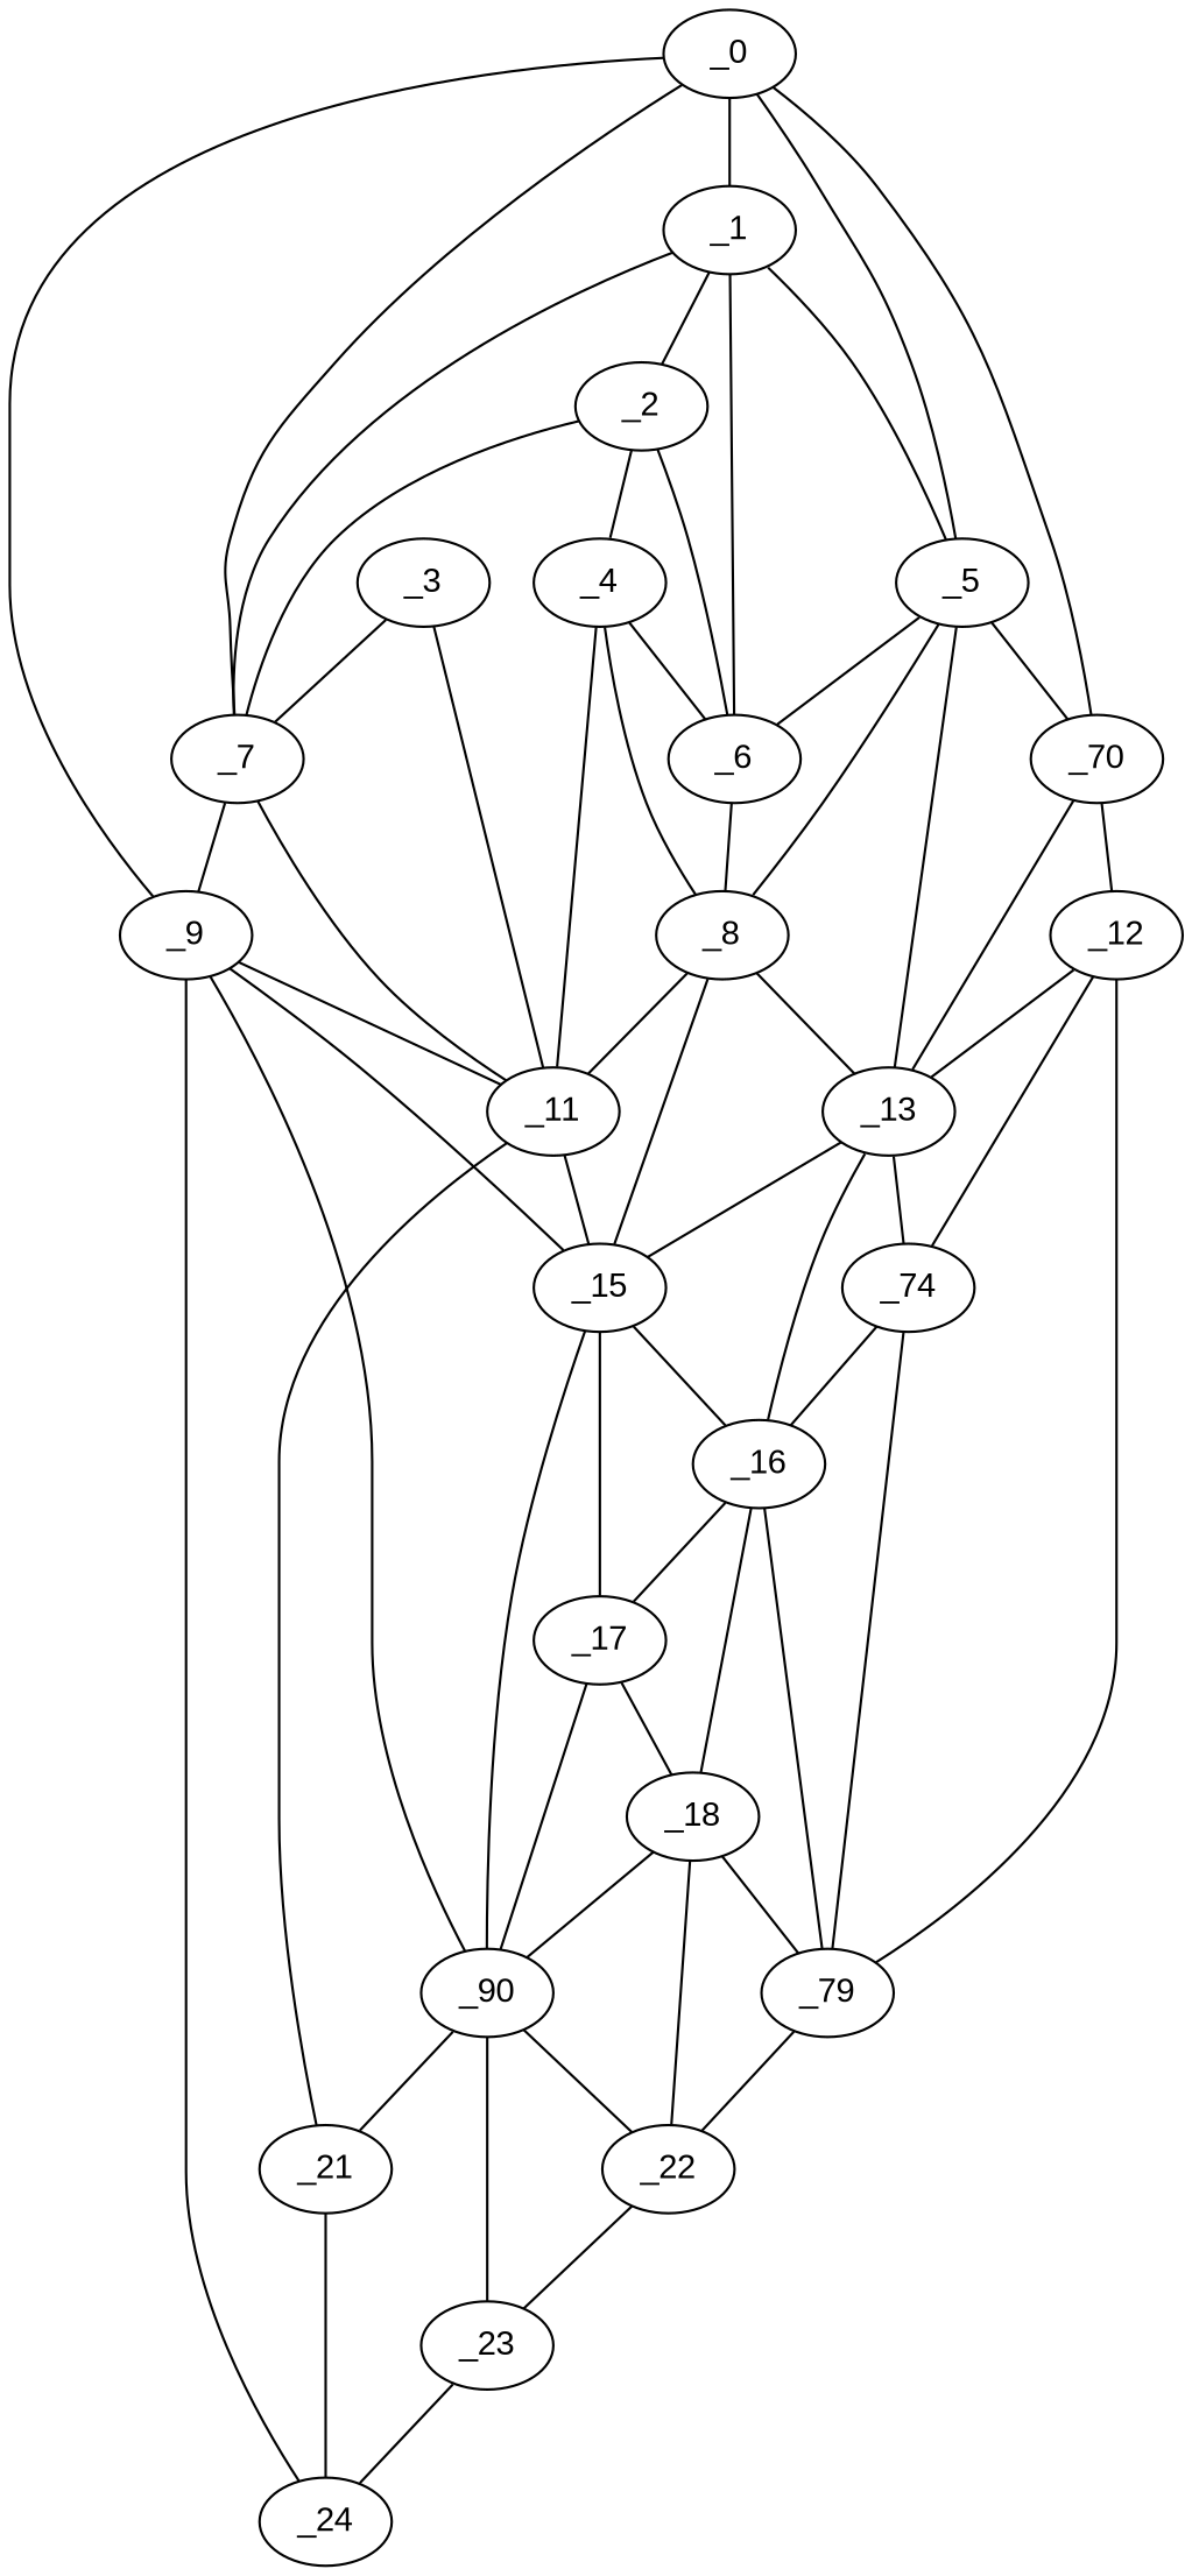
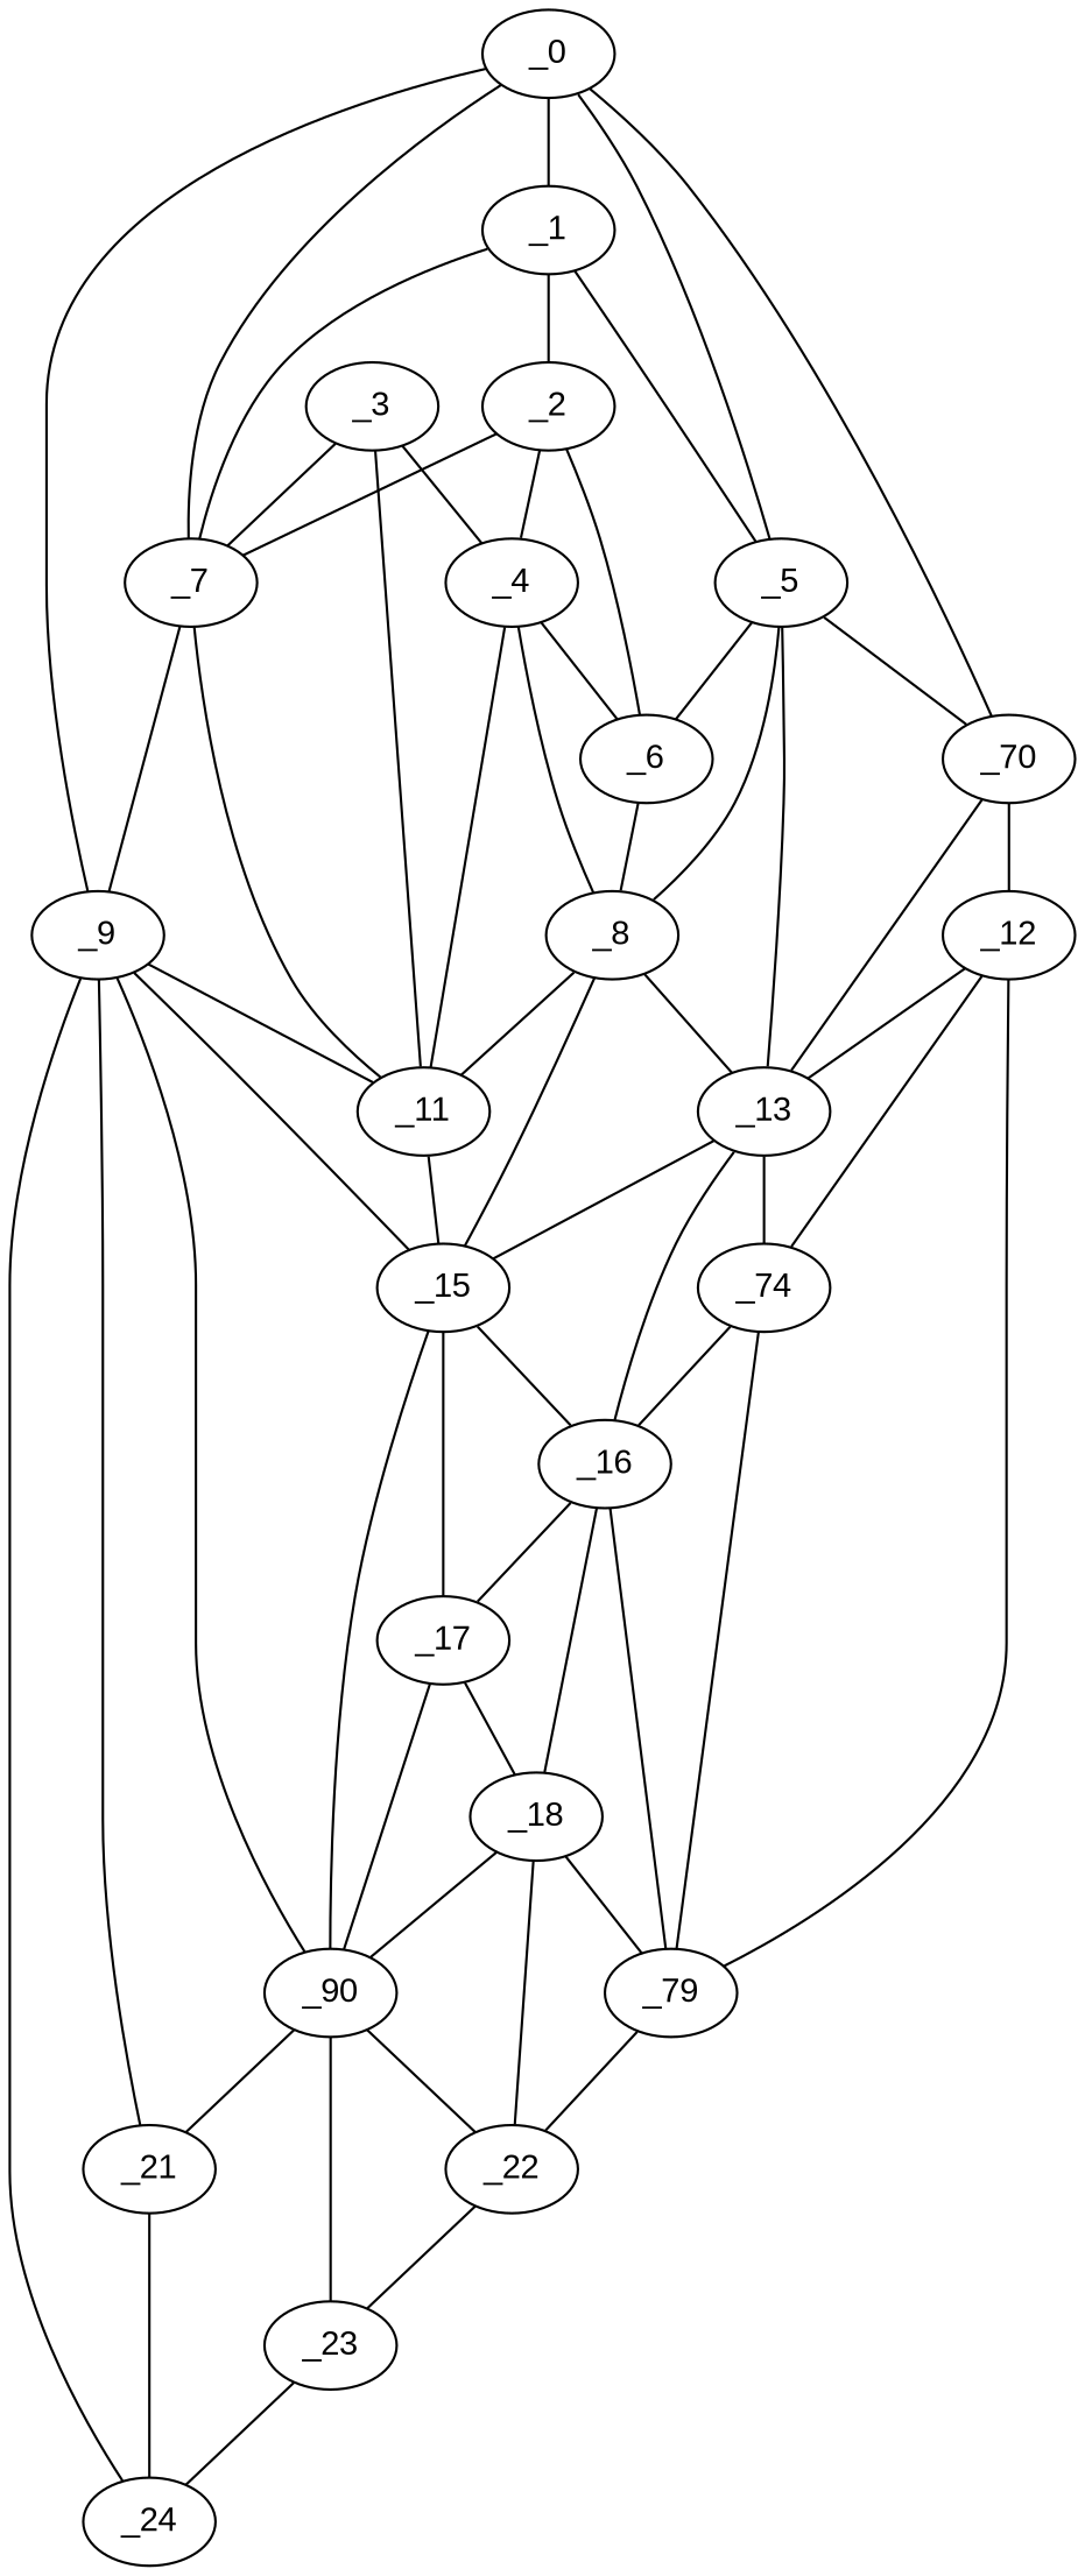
  graph {
    fontname="Liberation Sans"
    node [fontname="Liberation Sans" x=39 y=59]
    edge [fontname="Liberation Sans" valence=2]
    _0 [x=7 y=69]
    _1 [x=23 y=65]
    _5 [y=39]
    _7 [x=43 y=78]
    _9 [x=45 y=104]
    n6 [label=_70 x=47 y=24]
    _2 [x=29 y=66]
    _6 [y=57]
    _8 [x=44]
    _13 [x=55 y=40]
    _11 [x=47 y=74]
    _15 [x=71 y=55]
    n13 [label=_90 x=102]
    _21 [x=111 y=65]
    _24 [x=125 y=82]
    _12 [x=52 y=22]
    _4 [x=38 y=61]
    n18 [label=_74 x=62 y=32]
    _16 [x=73 y=41]
    _17 [x=81 y=51]
    _22 [x=114 y=43]
    _23 [x=121]
    n23 [label=_79 x=89 y=30]
    _3 [x=35 y=67]
    _18 [x=85 y=40]
    _0 -- _1
    _0 -- _5
    _0 -- _7 [valence=1]
    _0 -- _9 [valence=1]
    _0 -- n6 [valence=1]
    _1 -- _5
    _1 -- _7 [valence=1]
    _1 -- _2
-   _1 -- _6
    _5 -- n6
    _5 -- _6 [valence=1]
    _5 -- _8
    _5 -- _13 [valence=1]
    _7 -- _9
    _7 -- _11
    _9 -- _11 [valence=1]
    _9 -- _15
    _9 -- n13
-   _11 -- _21 [valence=1]
+   _9 -- _21 [valence=1]
    _9 -- _24 [valence=1]
    n6 -- _13
    n6 -- _12 [valence=1]
    _2 -- _7
    _2 -- _6 [valence=1]
    _2 -- _4
    _6 -- _8 [valence=1]
    _8 -- _13 [valence=1]
    _8 -- _11
    _8 -- _15
    _13 -- _15
    _13 -- n18
    _13 -- _16
    _11 -- _15
    _15 -- n13 [valence=1]
    _15 -- _16
    _15 -- _17
    n13 -- _21
    n13 -- _22
    n13 -- _23 [valence=1]
    _21 -- _24 [valence=1]
    _12 -- _13 [valence=1]
    _12 -- n18
    _12 -- n23 [valence=1]
    _4 -- _6
    _4 -- _8
    _4 -- _11 [valence=1]
    n18 -- _16
    n18 -- n23
    _16 -- _17 [valence=1]
    _16 -- n23
    _16 -- _18 [valence=1]
    _17 -- n13 [valence=1]
    _17 -- _18
    _22 -- _23 [valence=1]
    _23 -- _24 [valence=1]
    n23 -- _22 [valence=1]
    _3 -- _7
    _3 -- _11
+   _3 -- _4
    _18 -- n13
    _18 -- _22
    _18 -- n23
  }
